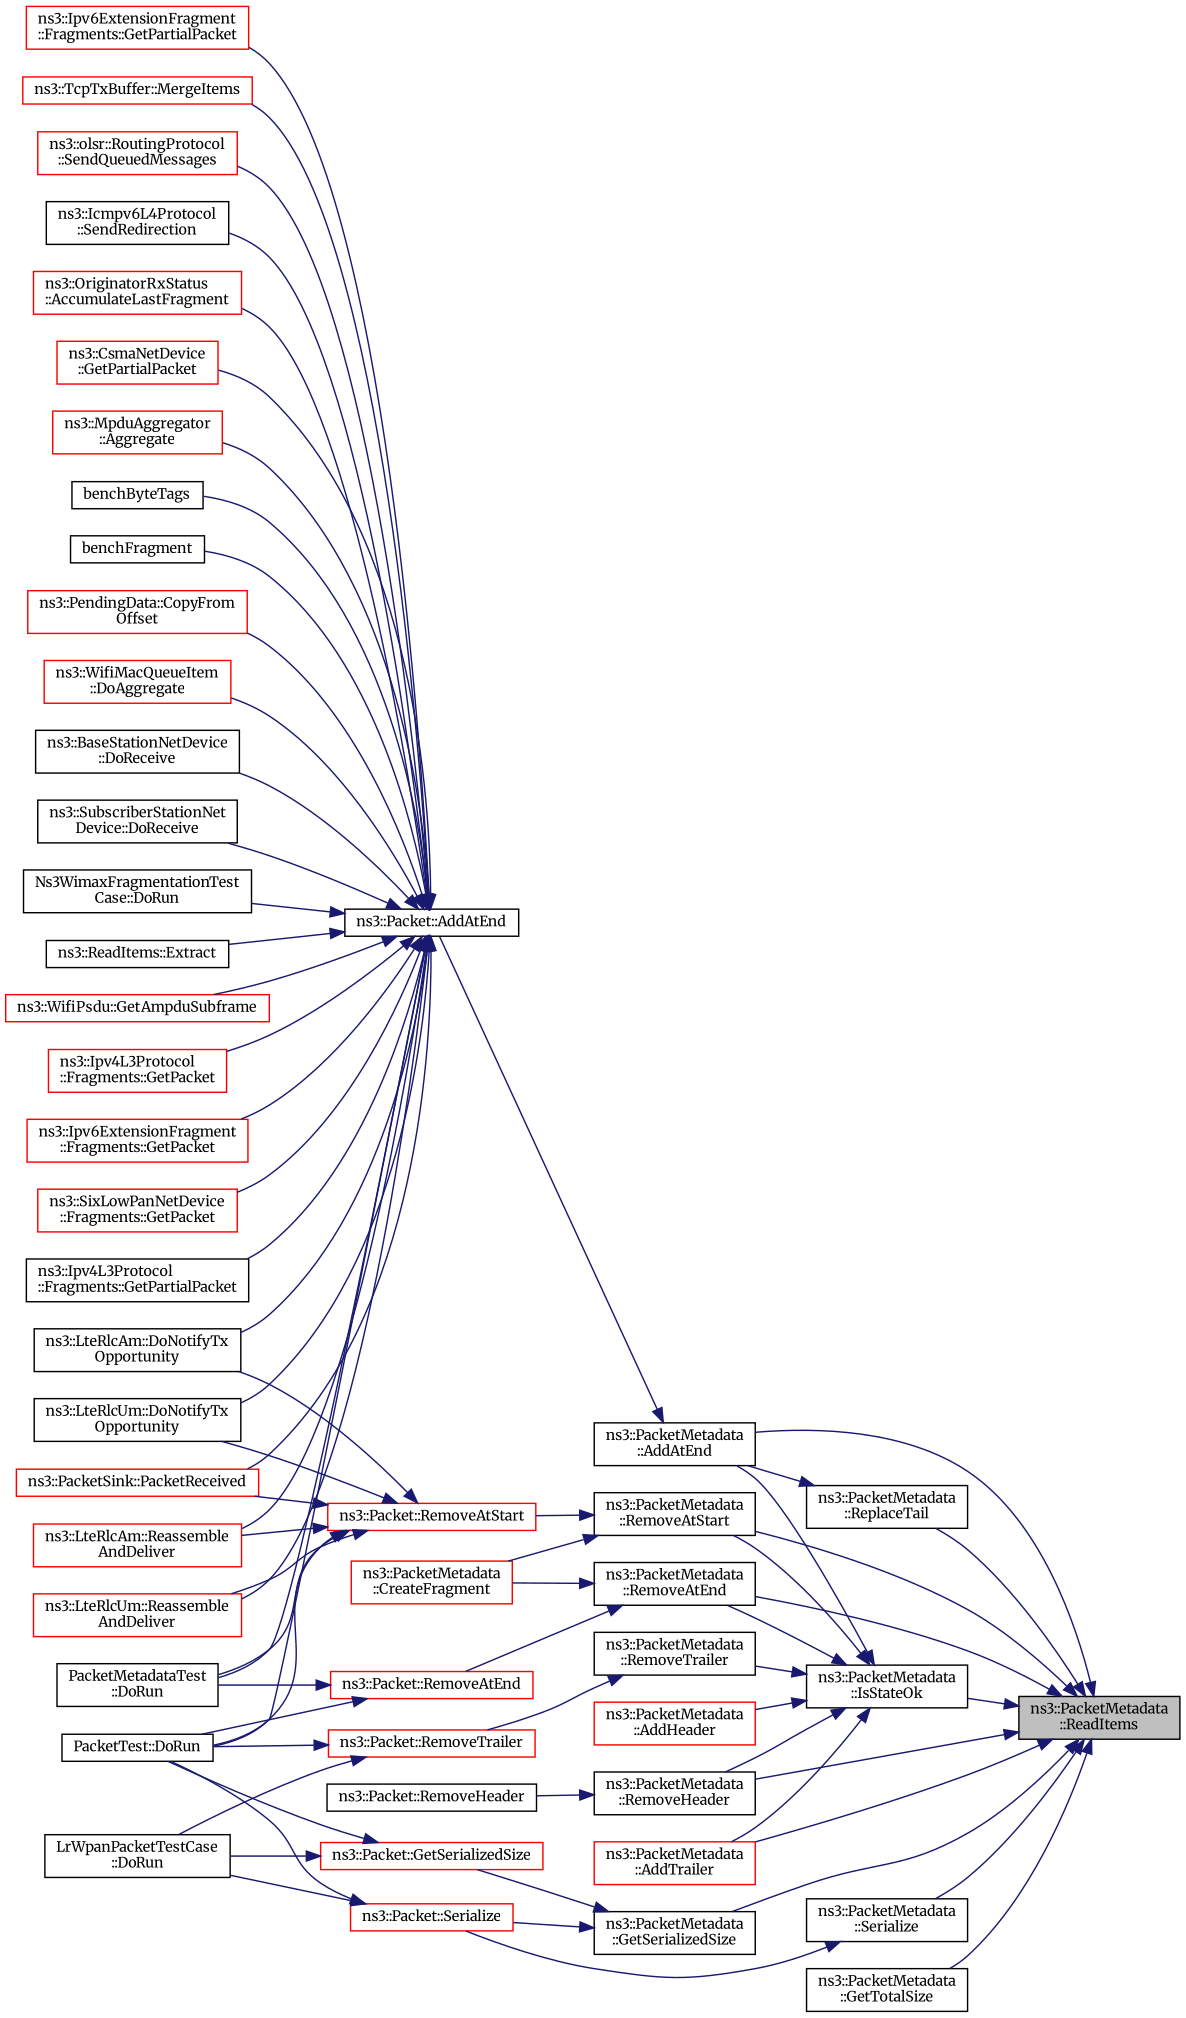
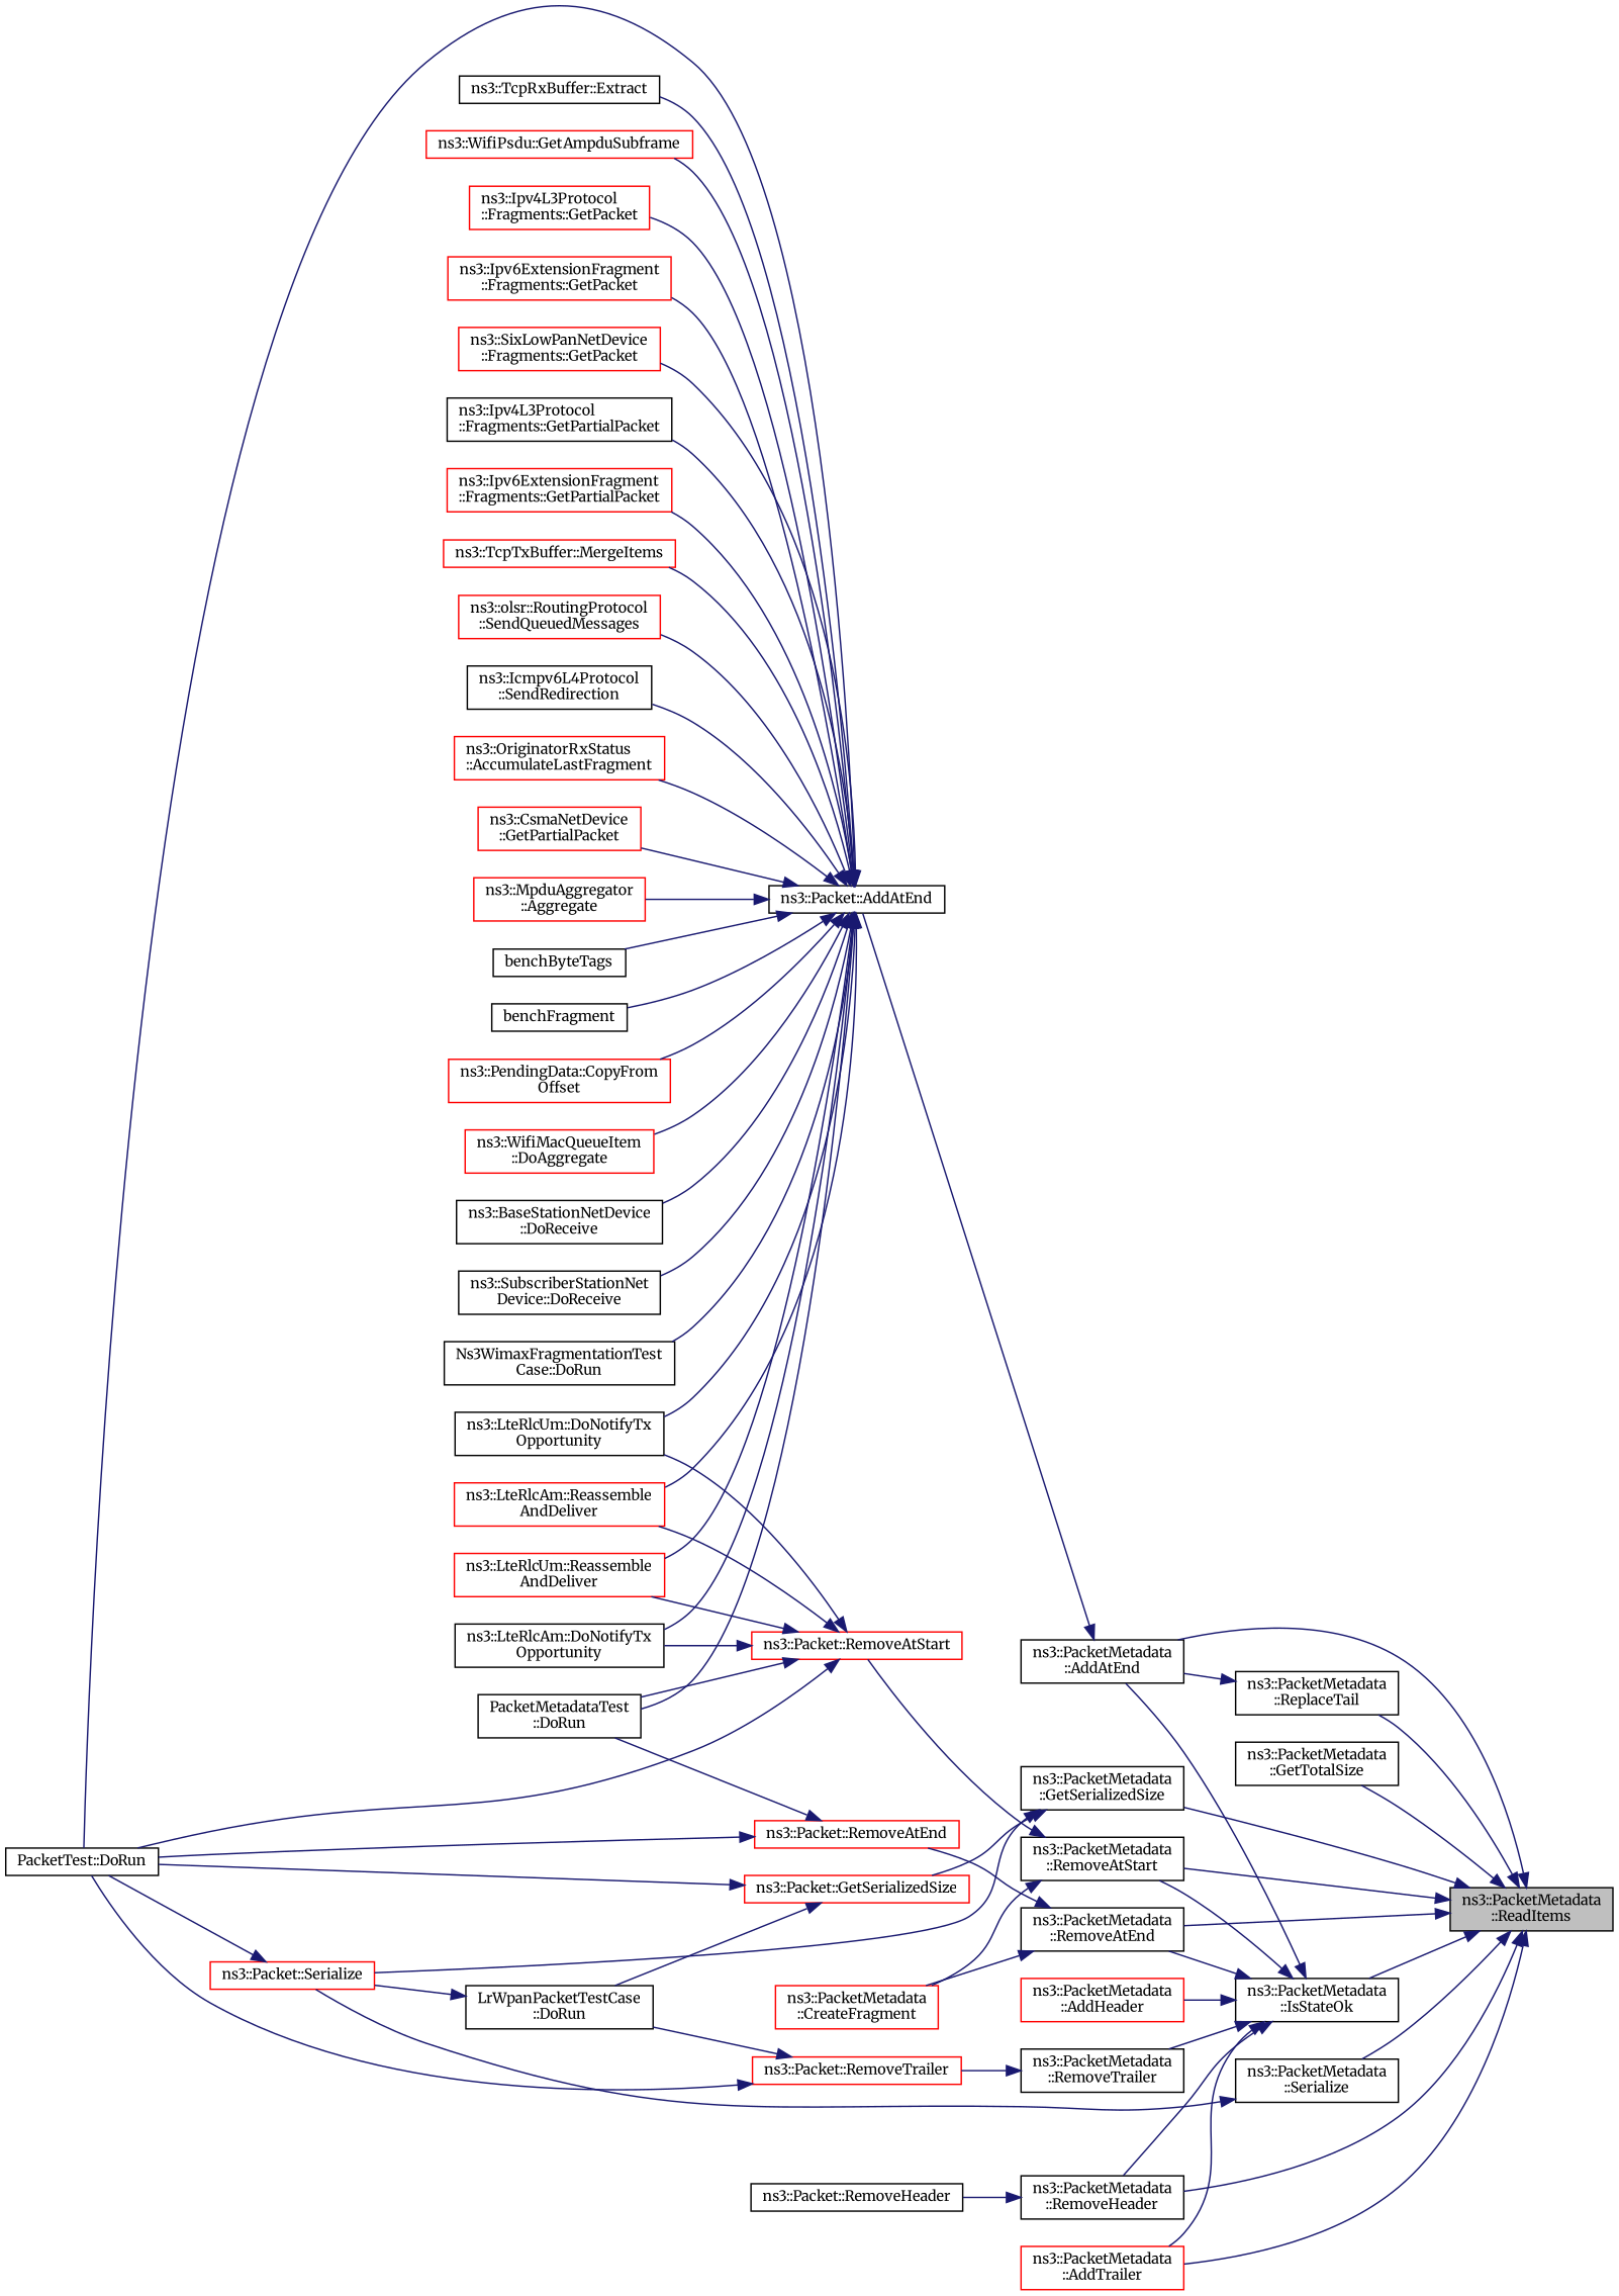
  digraph {
    fontname=Merriweather
    rankdir=RL
    node [color=black fillcolor=white fontname=Merriweather fontsize=10 shape=record style=filled]
    edge [color=midnightblue dir=back fontname=Merriweather fontsize=10 labelfontname=Helvetica labelfontsize=10 style=solid]
    n1 [fillcolor=grey75 fontcolor=black height=0.2 label="ns3::PacketMetadata\l::ReadItems" width=0.4]
    n2 [height=0.2 label="ns3::PacketMetadata\l::AddAtEnd" width=0.4]
    n3 [height=0.2 label="ns3::PacketMetadata\l::GetSerializedSize" width=0.4]
    n4 [height=0.2 label="ns3::PacketMetadata\l::GetTotalSize" width=0.4]
    n5 [height=0.2 label="ns3::PacketMetadata\l::IsStateOk" width=0.4]
    n6 [height=0.2 label="ns3::PacketMetadata\l::RemoveAtEnd" width=0.4]
    n7 [height=0.2 label="ns3::PacketMetadata\l::RemoveAtStart" width=0.4]
    n8 [height=0.2 label="ns3::PacketMetadata\l::RemoveHeader" width=0.4]
    n9 [height=0.2 label="ns3::PacketMetadata\l::ReplaceTail" width=0.4]
    n10 [height=0.2 label="ns3::PacketMetadata\l::Serialize" width=0.4]
    n11 [color=red height=0.2 label="ns3::PacketMetadata\l::AddTrailer" width=0.4]
    n12 [height=0.2 label="ns3::Packet::AddAtEnd" width=0.4]
    n13 [color=red height=0.2 label="ns3::Packet::GetSerializedSize" width=0.4]
    n14 [color=red height=0.2 label="ns3::Packet::Serialize" width=0.4]
    n15 [height=0.2 label="ns3::PacketMetadata\l::RemoveTrailer" width=0.4]
    n16 [color=red height=0.2 label="ns3::PacketMetadata\l::AddHeader" width=0.4]
    n17 [color=red height=0.2 label="ns3::PacketMetadata\l::CreateFragment" width=0.4]
    n18 [color=red height=0.2 label="ns3::Packet::RemoveAtEnd" width=0.4]
    n19 [color=red height=0.2 label="ns3::Packet::RemoveAtStart" width=0.4]
    n20 [height=0.2 label="ns3::Packet::RemoveHeader" width=0.4]
    n21 [color=red height=0.2 label="ns3::Packet::RemoveTrailer" width=0.4]
    n22 [color=red height=0.2 label="ns3::OriginatorRxStatus\l::AccumulateLastFragment" width=0.4]
    n23 [color=red height=0.2 label="ns3::CsmaNetDevice\l::GetPartialPacket" width=0.4]
    n24 [color=red height=0.2 label="ns3::MpduAggregator\l::Aggregate" width=0.4]
    n25 [height=0.2 label=benchByteTags width=0.4]
    n26 [height=0.2 label=benchFragment width=0.4]
    n27 [color=red height=0.2 label="ns3::PendingData::CopyFrom\lOffset" width=0.4]
    n28 [color=red height=0.2 label="ns3::WifiMacQueueItem\l::DoAggregate" width=0.4]
    n29 [height=0.2 label="ns3::LteRlcAm::DoNotifyTx\lOpportunity" width=0.4]
    n30 [height=0.2 label="ns3::LteRlcUm::DoNotifyTx\lOpportunity" width=0.4]
    n31 [height=0.2 label="ns3::BaseStationNetDevice\l::DoReceive" width=0.4]
    n32 [height=0.2 label="ns3::SubscriberStationNet\lDevice::DoReceive" width=0.4]
    n33 [height=0.2 label="PacketMetadataTest\l::DoRun" width=0.4]
    n34 [height=0.2 label="PacketTest::DoRun" width=0.4]
    n35 [height=0.2 label="Ns3WimaxFragmentationTest\lCase::DoRun" width=0.4]
-   n36 [height=0.2 label="ns3::ReadItems::Extract" width=0.4]
+   n36 [height=0.2 label="ns3::TcpRxBuffer::Extract" width=0.4]
    n37 [color=red height=0.2 label="ns3::WifiPsdu::GetAmpduSubframe" width=0.4]
    n38 [color=red height=0.2 label="ns3::Ipv4L3Protocol\l::Fragments::GetPacket" width=0.4]
    n39 [color=red height=0.2 label="ns3::Ipv6ExtensionFragment\l::Fragments::GetPacket" width=0.4]
    n40 [color=red height=0.2 label="ns3::SixLowPanNetDevice\l::Fragments::GetPacket" width=0.4]
    n41 [height=0.2 label="ns3::Ipv4L3Protocol\l::Fragments::GetPartialPacket" width=0.4]
    n42 [color=red height=0.2 label="ns3::Ipv6ExtensionFragment\l::Fragments::GetPartialPacket" width=0.4]
    n43 [color=red height=0.2 label="ns3::TcpTxBuffer::MergeItems" width=0.4]
-   n44 [color=red height=0.2 label="ns3::PacketSink::PacketReceived" width=0.4]
    n45 [color=red height=0.2 label="ns3::LteRlcAm::Reassemble\lAndDeliver" width=0.4]
    n46 [color=red height=0.2 label="ns3::LteRlcUm::Reassemble\lAndDeliver" width=0.4]
    n47 [color=red height=0.2 label="ns3::olsr::RoutingProtocol\l::SendQueuedMessages" width=0.4]
    n48 [height=0.2 label="ns3::Icmpv6L4Protocol\l::SendRedirection" width=0.4]
    n49 [height=0.2 label="LrWpanPacketTestCase\l::DoRun" width=0.4]
    n1 -> n2
    n1 -> n3
    n1 -> n4
    n1 -> n5
    n1 -> n6
    n1 -> n7
    n1 -> n8
    n1 -> n9
    n1 -> n10
    n1 -> n11
    n2 -> n12
    n3 -> n13
    n3 -> n14
    n5 -> n2
    n5 -> n6
    n5 -> n7
    n5 -> n8
    n5 -> n11
    n5 -> n15
    n5 -> n16
    n6 -> n17
    n6 -> n18
    n7 -> n17
    n7 -> n19
    n8 -> n20
    n9 -> n2
    n10 -> n14
    n12 -> n22
    n12 -> n23
    n12 -> n24
    n12 -> n25
    n12 -> n26
    n12 -> n27
    n12 -> n28
    n12 -> n29
    n12 -> n30
    n12 -> n31
    n12 -> n32
    n12 -> n33
    n12 -> n34
    n12 -> n35
    n12 -> n36
    n12 -> n37
    n12 -> n38
    n12 -> n39
    n12 -> n40
    n12 -> n41
    n12 -> n42
    n12 -> n43
-   n12 -> n44
    n12 -> n45
    n12 -> n46
    n12 -> n47
    n12 -> n48
    n13 -> n34
    n13 -> n49
    n14 -> n34
-   n14 -> n49
+   n49 -> n14
    n15 -> n21
    n18 -> n33
    n18 -> n34
    n19 -> n29
    n19 -> n30
    n19 -> n33
    n19 -> n34
-   n19 -> n44
    n19 -> n45
    n19 -> n46
    n21 -> n34
    n21 -> n49
  }
